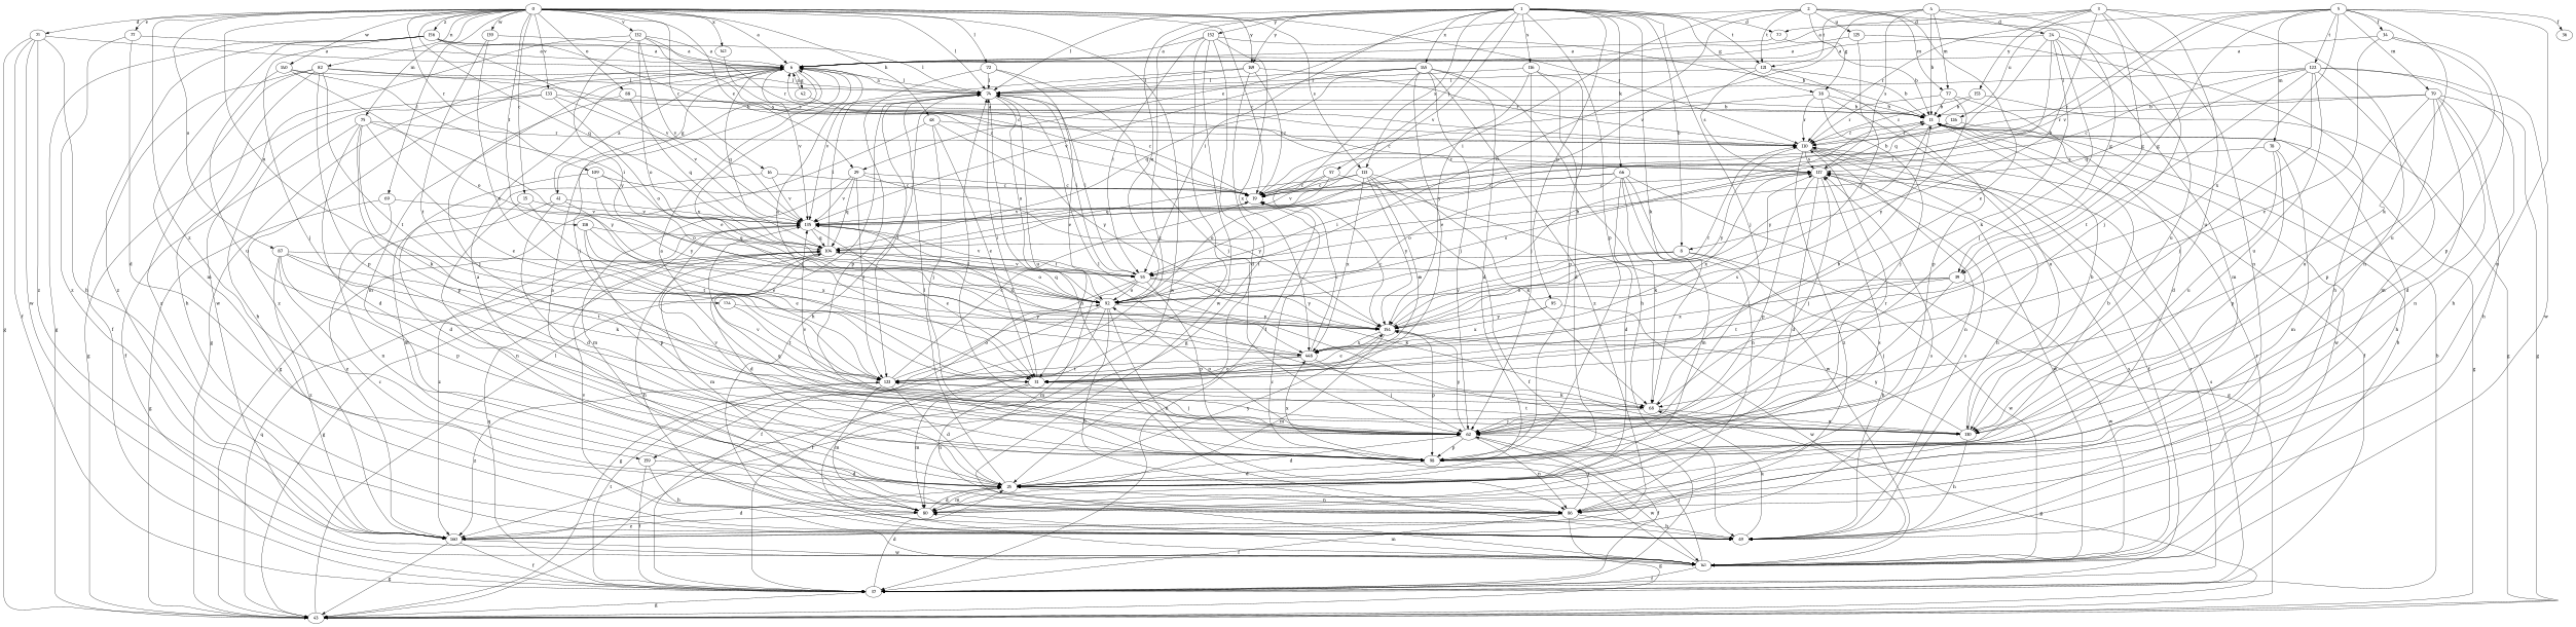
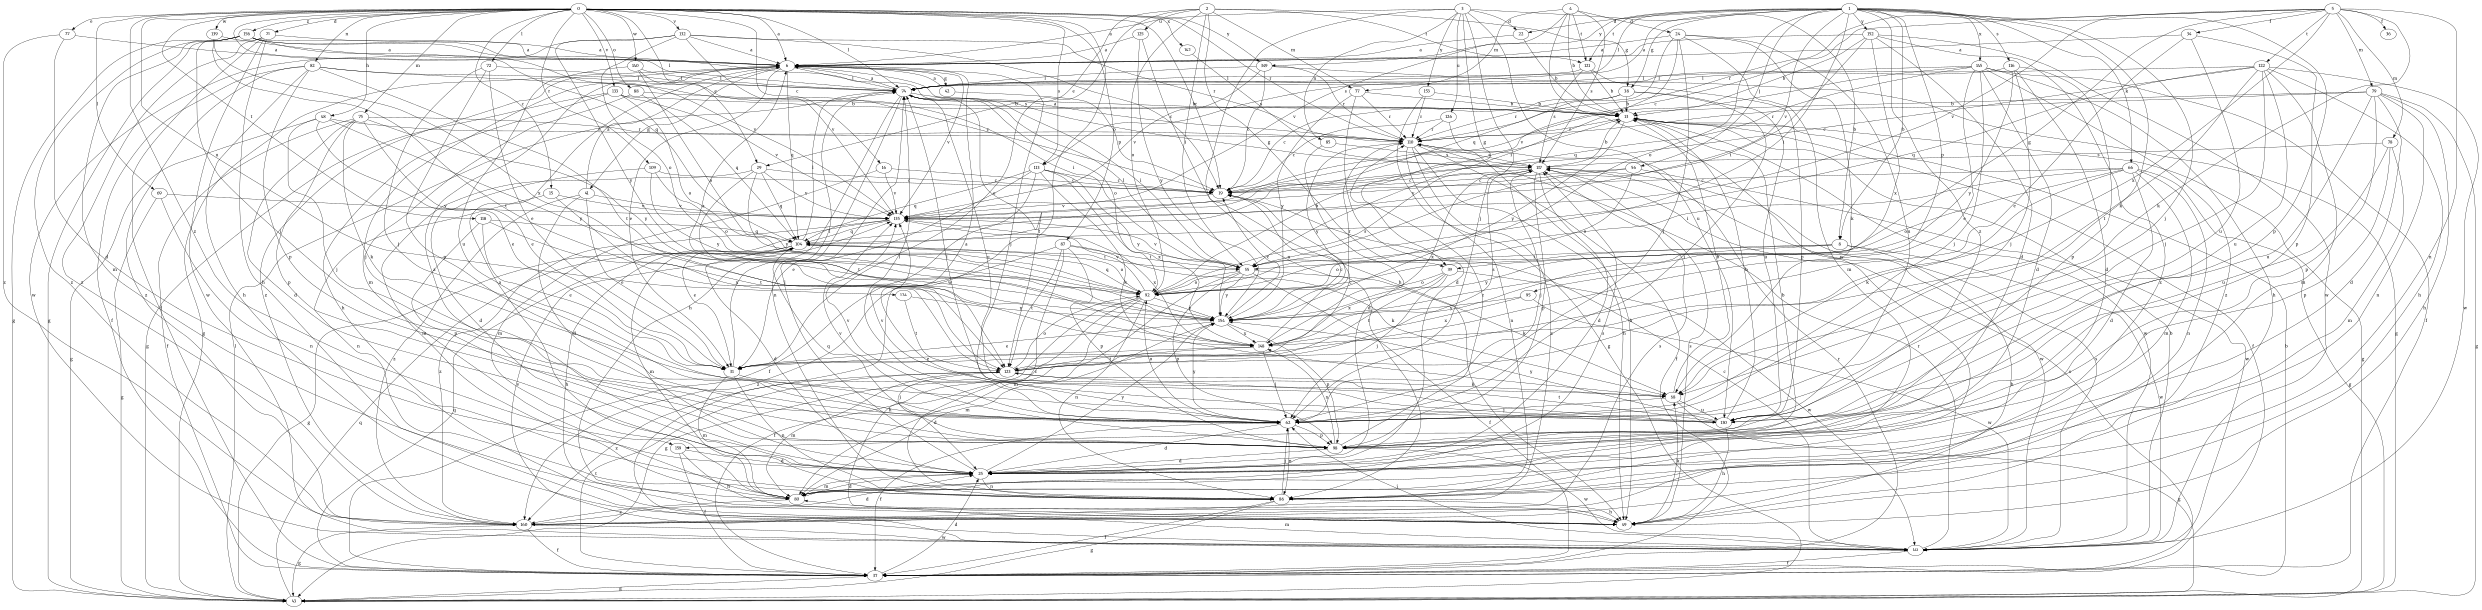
  strict digraph {
    fontname=Merriweather
    node [fontname=Merriweather]
    edge [fontname=Merriweather]
    0
    6
    15
    16
    19
    21
    27
    29
    48
    69
    72
    74
    75
    82
    87
    88
    104
    109
    110
    113
    118
    124
    132
    133
    139
    140
    141
    142
-   149
+   149 [label=349]
    156
    159
    62
    135
    31
    41
    42
    43
    80
    160
    86
    123
    49
    37
    25
    154
    98
    55
    92
    130
    13
    68
    117
-   148 [label=448]
+   148
    1
    8
    22
    38
-   56 [label=57]
+   56
    66
    95
    116
    121
    145
    152
    2
    39
    77
    125
    3
+   85
    126
    153
    4
    24
    5
    34
    36
    78
    79
    122
    0 -> 6 [label=a]
    0 -> 15 [label=c]
    0 -> 16 [label=c]
    0 -> 19 [label=c]
    0 -> 21 [label=d]
    0 -> 27 [label=e]
    0 -> 29 [label=e]
    0 -> 48 [label=h]
    0 -> 69 [label=l]
    0 -> 72 [label=l]
    0 -> 74 [label=l]
    0 -> 75 [label=m]
    0 -> 82 [label=n]
    0 -> 87 [label=o]
    0 -> 88 [label=o]
    0 -> 104 [label=q]
    0 -> 109 [label=r]
    0 -> 110 [label=r]
    0 -> 113 [label=s]
    0 -> 118 [label=t]
    0 -> 124 [label=u]
    0 -> 132 [label=v]
    0 -> 133 [label=v]
    0 -> 139 [label=w]
    0 -> 140 [label=w]
    0 -> 141 [label=w]
    0 -> 142 [label=x]
    0 -> 149 [label=y]
    0 -> 156 [label=z]
    0 -> 159 [label=z]
    6 -> 74 [label=l]
    6 -> 104 [label=q]
    6 -> 62 [label=j]
    6 -> 135 [label=v]
    6 -> 31 [label=e]
    6 -> 41 [label=g]
    6 -> 42 [label=g]
    6 -> 43 [label=g]
    6 -> 80 [label=m]
    6 -> 160 [label=z]
    15 -> 135 [label=v]
    15 -> 86 [label=n]
    15 -> 123 [label=t]
    16 -> 19 [label=c]
    16 -> 135 [label=v]
    16 -> 80 [label=m]
    19 -> 135 [label=v]
    21 -> 6 [label=a]
    21 -> 141 [label=w]
    21 -> 43 [label=g]
    21 -> 160 [label=z]
    21 -> 49 [label=h]
    21 -> 37 [label=f]
    27 -> 6 [label=a]
    27 -> 160 [label=z]
    27 -> 25 [label=d]
    29 -> 19 [label=c]
    29 -> 104 [label=q]
    29 -> 135 [label=v]
    29 -> 80 [label=m]
    29 -> 123 [label=t]
    29 -> 154 [label=y]
    48 -> 110 [label=r]
    48 -> 62 [label=j]
    48 -> 31 [label=e]
    48 -> 43 [label=g]
    48 -> 154 [label=y]
    69 -> 135 [label=v]
    69 -> 43 [label=g]
    69 -> 86 [label=n]
    72 -> 74 [label=l]
    72 -> 62 [label=j]
    72 -> 31 [label=e]
    72 -> 98 [label=p]
    74 -> 6 [label=a]
    74 -> 86 [label=n]
    74 -> 123 [label=t]
    74 -> 49 [label=h]
    74 -> 55 [label=i]
    74 -> 92 [label=o]
    74 -> 130 [label=u]
    74 -> 13 [label=b]
    75 -> 110 [label=r]
    75 -> 31 [label=e]
    75 -> 37 [label=f]
    75 -> 25 [label=d]
    75 -> 154 [label=y]
    75 -> 98 [label=p]
    75 -> 68 [label=k]
    82 -> 19 [label=c]
    82 -> 74 [label=l]
    82 -> 160 [label=z]
    82 -> 123 [label=t]
    82 -> 49 [label=h]
    82 -> 37 [label=f]
    82 -> 98 [label=p]
    87 -> 160 [label=z]
    87 -> 86 [label=c]
    87 -> 123 [label=t]
    87 -> 98 [label=p]
    87 -> 55 [label=i]
    87 -> 68 [label=k]
    88 -> 104 [label=q]
    88 -> 62 [label=j]
    88 -> 13 [label=b]
    104 -> 74 [label=l]
    104 -> 43 [label=g]
    104 -> 80 [label=m]
    104 -> 49 [label=h]
    104 -> 25 [label=d]
    104 -> 55 [label=i]
    104 -> 92 [label=o]
    109 -> 19 [label=c]
    109 -> 25 [label=d]
    109 -> 154 [label=y]
    109 -> 92 [label=o]
    110 -> 6 [label=a]
    110 -> 160 [label=z]
    110 -> 86 [label=n]
    110 -> 49 [label=h]
    110 -> 37 [label=f]
    110 -> 154 [label=y]
    110 -> 117 [label=s]
    113 -> 19 [label=c]
    113 -> 104 [label=q]
    113 -> 31 [label=e]
    113 -> 37 [label=f]
    113 -> 154 [label=y]
    113 -> 68 [label=k]
    113 -> 148 [label=x]
    118 -> 104 [label=q]
    118 -> 31 [label=e]
    118 -> 98 [label=p]
    118 -> 148 [label=x]
    124 -> 123 [label=t]
    124 -> 154 [label=y]
    132 -> 6 [label=a]
    132 -> 19 [label=c]
    132 -> 110 [label=r]
    132 -> 141 [label=w]
    132 -> 135 [label=v]
    132 -> 154 [label=y]
    132 -> 92 [label=o]
    133 -> 135 [label=v]
    133 -> 43 [label=g]
    133 -> 49 [label=h]
    133 -> 92 [label=o]
    133 -> 13 [label=b]
    139 -> 6 [label=a]
    139 -> 123 [label=t]
    139 -> 148 [label=x]
    140 -> 74 [label=l]
    140 -> 55 [label=i]
    140 -> 92 [label=o]
    140 -> 130 [label=u]
    141 -> 19 [label=c]
    141 -> 110 [label=r]
    141 -> 62 [label=j]
    141 -> 135 [label=v]
    141 -> 80 [label=m]
    141 -> 37 [label=f]
    141 -> 13 [label=b]
    141 -> 117 [label=s]
    142 -> 117 [label=s]
    149 -> 19 [label=c]
    149 -> 74 [label=l]
    149 -> 110 [label=r]
    149 -> 135 [label=v]
    149 -> 43 [label=g]
    156 -> 6 [label=a]
    156 -> 74 [label=l]
    156 -> 62 [label=j]
    156 -> 135 [label=v]
    156 -> 43 [label=g]
    156 -> 80 [label=m]
    156 -> 160 [label=z]
    156 -> 117 [label=s]
    159 -> 49 [label=h]
    159 -> 37 [label=f]
    159 -> 25 [label=d]
    62 -> 6 [label=a]
    62 -> 74 [label=l]
    62 -> 135 [label=v]
    62 -> 86 [label=n]
    62 -> 37 [label=f]
    62 -> 25 [label=d]
    62 -> 154 [label=y]
    62 -> 98 [label=p]
    62 -> 92 [label=o]
    135 -> 104 [label=q]
    135 -> 31 [label=e]
    135 -> 160 [label=z]
    135 -> 148 [label=x]
    31 -> 74 [label=l]
    31 -> 62 [label=j]
    31 -> 80 [label=m]
    31 -> 86 [label=n]
    41 -> 6 [label=a]
    41 -> 135 [label=v]
    41 -> 31 [label=e]
    41 -> 160 [label=z]
    41 -> 25 [label=d]
    42 -> 6 [label=a]
-   42 -> 19 [label=c]
+   42 -> 19 [label=p]
    43 -> 74 [label=l]
    43 -> 104 [label=q]
    80 -> 160 [label=z]
    80 -> 25 [label=d]
    80 -> 117 [label=s]
    160 -> 141 [label=w]
    160 -> 43 [label=g]
    160 -> 37 [label=f]
    160 -> 25 [label=d]
    160 -> 117 [label=s]
    86 -> 6 [label=a]
    86 -> 62 [label=j]
    86 -> 43 [label=g]
    86 -> 49 [label=h]
    86 -> 37 [label=f]
    123 -> 19 [label=c]
    123 -> 80 [label=m]
    123 -> 160 [label=z]
    123 -> 25 [label=d]
    123 -> 92 [label=o]
    123 -> 68 [label=k]
    123 -> 117 [label=s]
    49 -> 68 [label=k]
    49 -> 117 [label=s]
    37 -> 104 [label=q]
    37 -> 110 [label=r]
    37 -> 43 [label=g]
    37 -> 123 [label=t]
    37 -> 25 [label=d]
    37 -> 13 [label=b]
    37 -> 117 [label=s]
    25 -> 6 [label=a]
    25 -> 74 [label=l]
    25 -> 80 [label=m]
    25 -> 86 [label=n]
    25 -> 154 [label=y]
    25 -> 13 [label=b]
    154 -> 19 [label=c]
    154 -> 110 [label=r]
    154 -> 31 [label=e]
    154 -> 80 [label=m]
    154 -> 98 [label=p]
    154 -> 148 [label=x]
    98 -> 104 [label=q]
    98 -> 110 [label=r]
    98 -> 141 [label=w]
    98 -> 135 [label=v]
    98 -> 25 [label=d]
    98 -> 148 [label=x]
    55 -> 74 [label=l]
    55 -> 135 [label=v]
    55 -> 80 [label=m]
    55 -> 37 [label=f]
    55 -> 154 [label=y]
    55 -> 98 [label=p]
    55 -> 92 [label=o]
    55 -> 68 [label=k]
    92 -> 104 [label=q]
    92 -> 135 [label=v]
    92 -> 43 [label=g]
    92 -> 86 [label=n]
    92 -> 49 [label=h]
    92 -> 37 [label=f]
    92 -> 154 [label=y]
    92 -> 13 [label=b]
    92 -> 117 [label=s]
    130 -> 74 [label=l]
    130 -> 135 [label=v]
    130 -> 123 [label=t]
    130 -> 49 [label=h]
    130 -> 154 [label=y]
    130 -> 13 [label=b]
    13 -> 110 [label=r]
    13 -> 141 [label=w]
    13 -> 43 [label=g]
    13 -> 37 [label=f]
    13 -> 154 [label=y]
    68 -> 62 [label=j]
    68 -> 43 [label=g]
    68 -> 130 [label=u]
    68 -> 13 [label=b]
    117 -> 19 [label=c]
    117 -> 141 [label=w]
    117 -> 62 [label=j]
    117 -> 25 [label=d]
    117 -> 98 [label=p]
    117 -> 13 [label=b]
    117 -> 148 [label=x]
    148 -> 6 [label=a]
    148 -> 19 [label=c]
    148 -> 62 [label=j]
    148 -> 31 [label=e]
    148 -> 123 [label=t]
    1 -> 74 [label=l]
    1 -> 113 [label=s]
    1 -> 149 [label=y]
    1 -> 159 [label=z]
    1 -> 62 [label=j]
    1 -> 135 [label=v]
    1 -> 98 [label=p]
    1 -> 55 [label=i]
    1 -> 92 [label=o]
    1 -> 68 [label=k]
    1 -> 8 [label=b]
    1 -> 22 [label=d]
    1 -> 38 [label=g]
    1 -> 56 [label=j]
    1 -> 66 [label=k]
    1 -> 95 [label=p]
    1 -> 116 [label=s]
    1 -> 121 [label=t]
    1 -> 145 [label=x]
    1 -> 152 [label=y]
    8 -> 141 [label=w]
    8 -> 49 [label=h]
    8 -> 154 [label=y]
    8 -> 55 [label=i]
    8 -> 92 [label=o]
    22 -> 6 [label=a]
    22 -> 13 [label=b]
    38 -> 19 [label=c]
    38 -> 110 [label=r]
    38 -> 62 [label=j]
    38 -> 130 [label=u]
    38 -> 13 [label=b]
    56 -> 19 [label=c]
    56 -> 141 [label=w]
    56 -> 135 [label=v]
    56 -> 92 [label=o]
    66 -> 19 [label=c]
    66 -> 43 [label=g]
    66 -> 80 [label=m]
    66 -> 86 [label=n]
    66 -> 25 [label=d]
    66 -> 55 [label=i]
    66 -> 92 [label=o]
    66 -> 68 [label=k]
    95 -> 141 [label=w]
    95 -> 154 [label=y]
    95 -> 148 [label=x]
    116 -> 74 [label=l]
    116 -> 62 [label=j]
    116 -> 25 [label=d]
    116 -> 154 [label=y]
    116 -> 98 [label=p]
    121 -> 74 [label=l]
    121 -> 98 [label=p]
    121 -> 13 [label=b]
    121 -> 117 [label=s]
    145 -> 74 [label=l]
    145 -> 104 [label=q]
    145 -> 62 [label=j]
    145 -> 135 [label=v]
    145 -> 31 [label=e]
    145 -> 160 [label=z]
    145 -> 49 [label=h]
    145 -> 37 [label=f]
    145 -> 25 [label=d]
    152 -> 6 [label=a]
    152 -> 141 [label=w]
    152 -> 160 [label=z]
    152 -> 25 [label=d]
    152 -> 55 [label=i]
    152 -> 13 [label=b]
    152 -> 148 [label=x]
    2 -> 29 [label=e]
    2 -> 31 [label=e]
    2 -> 55 [label=i]
    2 -> 92 [label=o]
    2 -> 38 [label=g]
    2 -> 121 [label=t]
    2 -> 39 [label=g]
    2 -> 77 [label=m]
    2 -> 125 [label=u]
    39 -> 141 [label=w]
    39 -> 62 [label=j]
    39 -> 123 [label=t]
    39 -> 92 [label=o]
    39 -> 148 [label=x]
    77 -> 110 [label=r]
    77 -> 25 [label=d]
    77 -> 154 [label=y]
    77 -> 13 [label=b]
    125 -> 6 [label=a]
    125 -> 49 [label=h]
    125 -> 154 [label=y]
    3 -> 6 [label=a]
    3 -> 62 [label=j]
    3 -> 86 [label=n]
    3 -> 130 [label=u]
    3 -> 8 [label=b]
    3 -> 22 [label=d]
    3 -> 39 [label=g]
+   3 -> 85 [label=n]
    3 -> 126 [label=u]
    3 -> 153 [label=y]
+   85 -> 25 [label=d]
+   85 -> 117 [label=s]
    126 -> 19 [label=c]
    126 -> 110 [label=r]
    126 -> 49 [label=h]
    153 -> 110 [label=r]
    153 -> 43 [label=g]
    153 -> 13 [label=b]
    4 -> 135 [label=v]
    4 -> 86 [label=n]
    4 -> 13 [label=b]
    4 -> 117 [label=s]
    4 -> 121 [label=t]
    4 -> 77 [label=m]
    4 -> 24 [label=d]
    24 -> 6 [label=a]
    24 -> 104 [label=q]
    24 -> 62 [label=j]
    24 -> 80 [label=m]
    24 -> 55 [label=i]
    24 -> 130 [label=u]
    24 -> 68 [label=k]
    5 -> 19 [label=c]
    5 -> 110 [label=r]
    5 -> 135 [label=v]
    5 -> 86 [label=n]
    5 -> 68 [label=k]
    5 -> 148 [label=x]
    5 -> 39 [label=g]
    5 -> 34 [label=f]
    5 -> 36 [label=f]
    5 -> 78 [label=m]
    5 -> 79 [label=m]
    5 -> 122 [label=t]
    34 -> 6 [label=a]
    34 -> 31 [label=e]
    34 -> 98 [label=p]
    34 -> 130 [label=u]
    78 -> 80 [label=m]
    78 -> 98 [label=p]
    78 -> 130 [label=u]
    78 -> 117 [label=s]
    79 -> 110 [label=r]
    79 -> 43 [label=g]
    79 -> 86 [label=n]
    79 -> 49 [label=h]
    79 -> 25 [label=d]
    79 -> 98 [label=p]
    79 -> 130 [label=u]
    79 -> 13 [label=b]
    122 -> 19 [label=c]
    122 -> 74 [label=l]
    122 -> 104 [label=q]
    122 -> 141 [label=w]
    122 -> 62 [label=j]
    122 -> 80 [label=m]
    122 -> 123 [label=t]
    122 -> 49 [label=h]
    122 -> 130 [label=u]
  }
